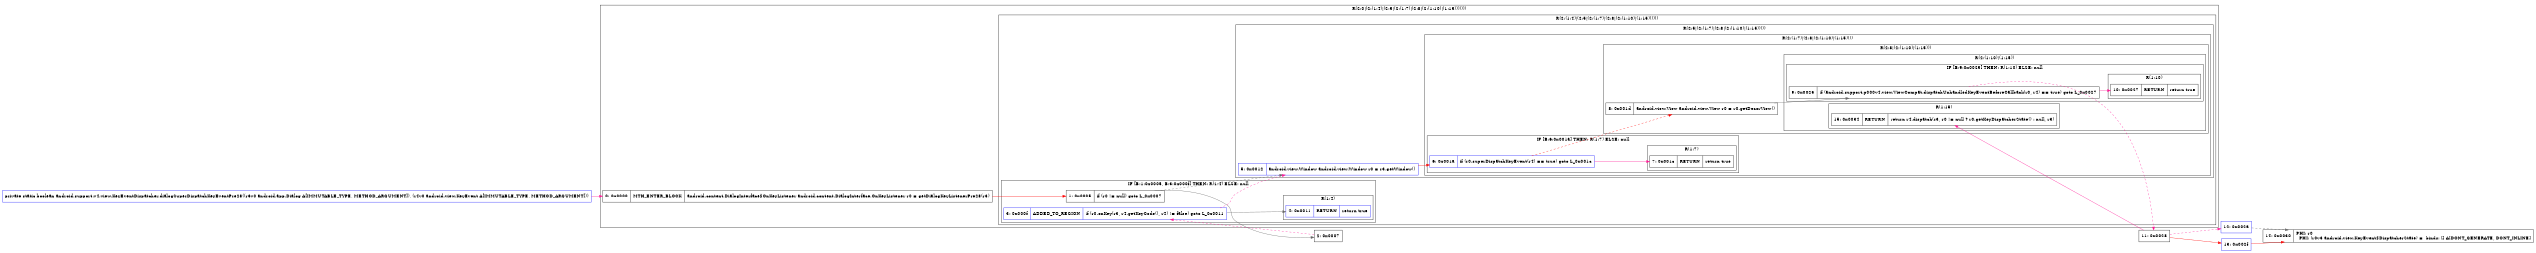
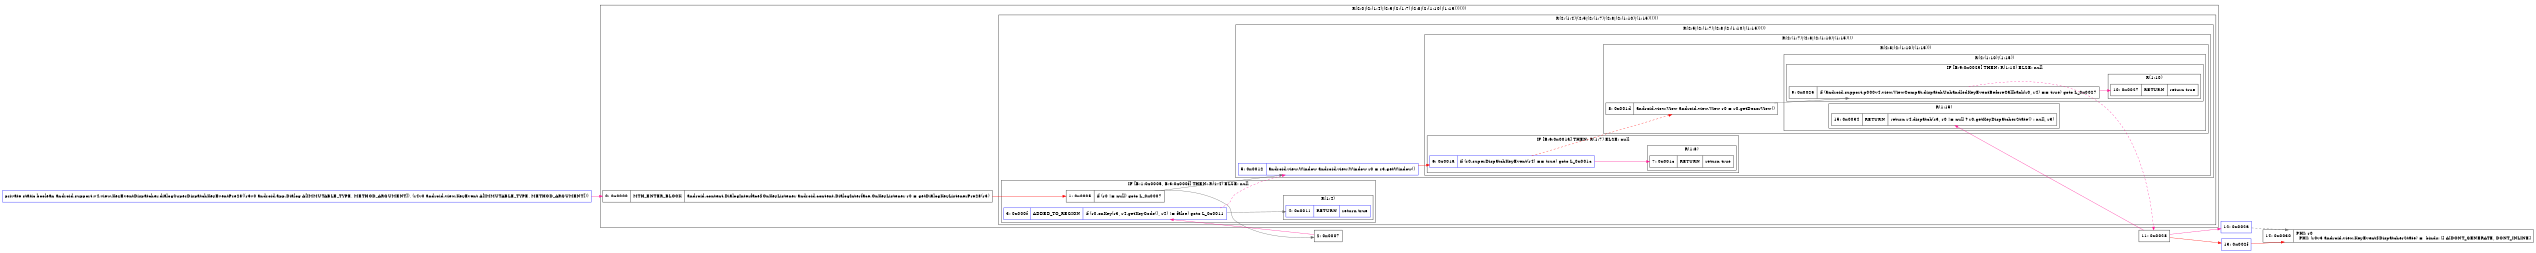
  digraph {
    rankdir=LR
    node [color=black shape=record]
    edge [color=deeppink]
    n1 [color=blue label="{4\:\ 0x0011|RETURN\l|return true\l}"]
    n2 [label="{1\:\ 0x0005|if (r0 != null) goto L_0x0007\l}"]
    n3 [color=blue label="{3\:\ 0x000f|ADDED_TO_REGION\l|if (r0.onKey(r3, r4.getKeyCode(), r4) != false) goto L_0x0011\l}"]
    n4 [label="{7\:\ 0x001c|RETURN\l|return true\l}"]
    n5 [color=blue label="{6\:\ 0x001a|if (r0.superDispatchKeyEvent(r4) == true) goto L_0x001c\l}"]
    n6 [label="{10\:\ 0x0027|RETURN\l|return true\l}"]
    n7 [label="{9\:\ 0x0025|if (android.support.p000v4.view.ViewCompat.dispatchUnhandledKeyEventBeforeCallback(r0, r4) == true) goto L_0x0027\l}"]
    n8 [label="{15\:\ 0x0034|RETURN\l|return r4.dispatch(r3, r0 != null ? r0.getKeyDispatcherState() : null, r3)\l}"]
    n9 [label="{8\:\ 0x001d|android.view.View android.view.View r0 = r0.getDecorView()\l}"]
    n10 [color=blue label="{5\:\ 0x0012|android.view.Window android.view.Window r0 = r3.getWindow()\l}"]
    n11 [label="{0\:\ 0x0000|MTH_ENTER_BLOCK\l|android.content.DialogInterface$OnKeyListener android.content.DialogInterface.OnKeyListener r0 = getDialogKeyListenerPre28(r3)\l}"]
    n12 [label="{2\:\ 0x0007}"]
    n13 [label="{11\:\ 0x0028}"]
    n14 [color=blue label="{12\:\ 0x002a}"]
    n15 [color=blue label="{13\:\ 0x002f}"]
    n16 [label="{14\:\ 0x0030|PHI: r0 \l  PHI: (r0v3 android.view.KeyEvent$DispatcherState) =  binds: [] A[DONT_GENERATE, DONT_INLINE]\l}"]
    n17 [color=blue label="{private static boolean android.support.v4.view.KeyEventDispatcher.dialogSuperDispatchKeyEventPre28((r3v0 android.app.Dialog A[IMMUTABLE_TYPE, METHOD_ARGUMENT]), (r4v0 android.view.KeyEvent A[IMMUTABLE_TYPE, METHOD_ARGUMENT])) }"]
    subgraph cluster_1 {
      label="R(2:0|(2:(1:4)|(2:5|(2:(1:7)|(2:8|(2:(1:10)|(1:15)))))))"
      n11
      subgraph cluster_2 {
        label="R(2:(1:4)|(2:5|(2:(1:7)|(2:8|(2:(1:10)|(1:15))))))"
        subgraph cluster_3 {
          label="IF [B:1:0x0005, B:3:0x000f] THEN: R(1:4) ELSE: null"
          n2
          n3
          subgraph cluster_4 {
            label="R(1:4)"
            n1
          }
        }
        subgraph cluster_5 {
          label="R(2:5|(2:(1:7)|(2:8|(2:(1:10)|(1:15)))))"
          n10
          subgraph cluster_6 {
            label="R(2:(1:7)|(2:8|(2:(1:10)|(1:15))))"
            subgraph cluster_7 {
              label="IF [B:6:0x001a] THEN: R(1:7) ELSE: null"
              n5
              subgraph cluster_8 {
-               label="R(1:7)"
+               label="R(1:8)"
                n4
              }
            }
            subgraph cluster_9 {
              label="R(2:8|(2:(1:10)|(1:15)))"
              n9
              subgraph cluster_10 {
                label="R(2:(1:10)|(1:15))"
                subgraph cluster_11 {
                  label="IF [B:9:0x0025] THEN: R(1:10) ELSE: null"
                  n7
                  subgraph cluster_12 {
                    label="R(1:10)"
                    n6
                  }
                }
                subgraph cluster_13 {
                  label="R(1:15)"
                  n8
                }
              }
            }
          }
        }
      }
    }
-   n2 -> n10 [color=gray40 style=dashed]
+   n2 -> n10 [color=gray40 style=solid]
    n2 -> n12 [color=gray40]
    n3 -> n1 [color=gray40]
    n3 -> n10 [style=dashed]
    n5 -> n4
    n5 -> n9 [color=red style=dashed]
    n7 -> n6
    n7 -> n13 [style=dashed]
    n9 -> n7 [color=gray40]
    n10 -> n5 [color=red]
    n11 -> n2 [color=red]
-   n12 -> n3 [style=dashed]
+   n12 -> n3
    n13 -> n8
-   n13 -> n14 [style=dashed]
+   n13 -> n14
    n13 -> n15 [color=red]
    n14 -> n16 [color=gray40 style=dashed]
    n15 -> n16 [color=red]
    n17 -> n11
  }
